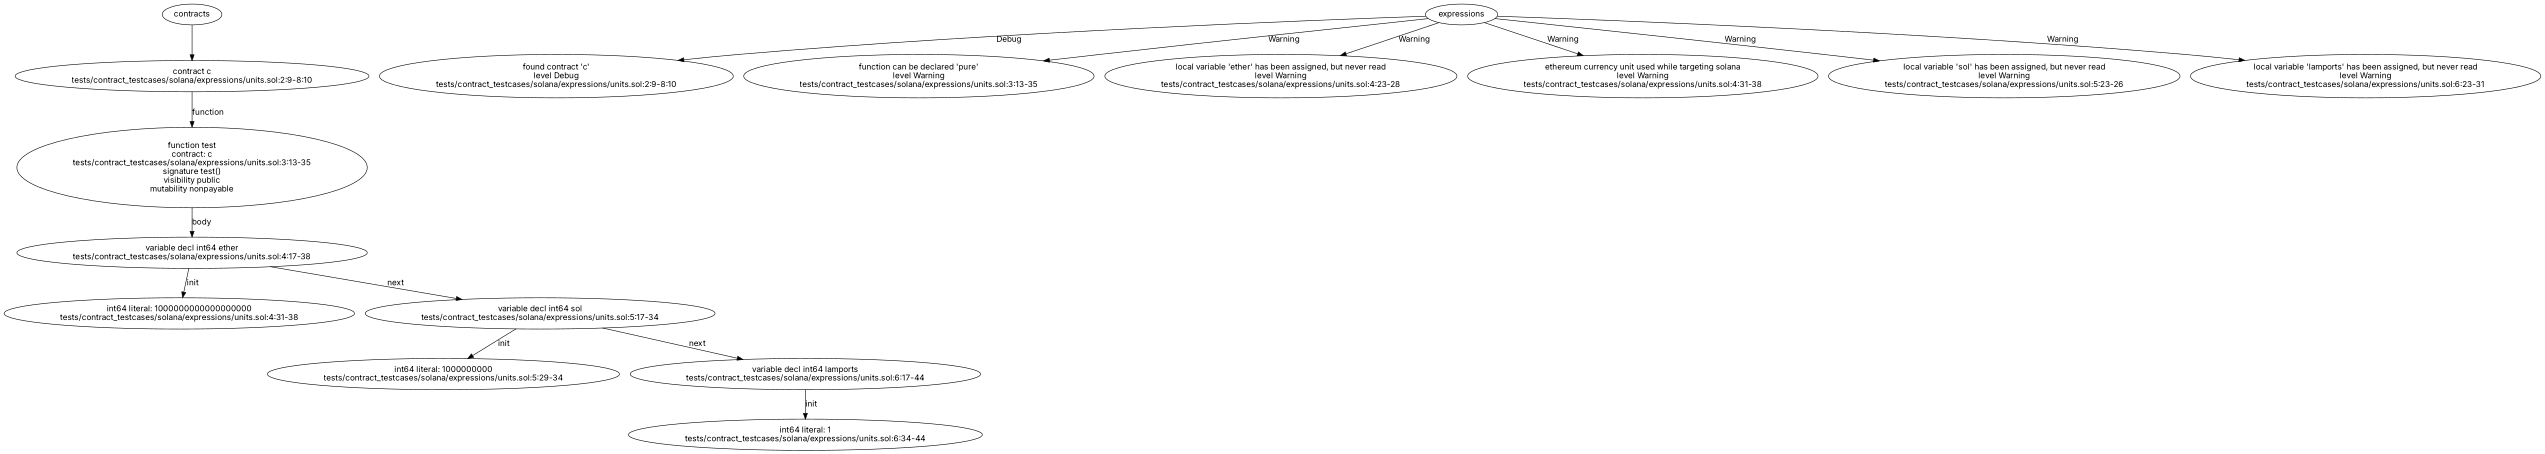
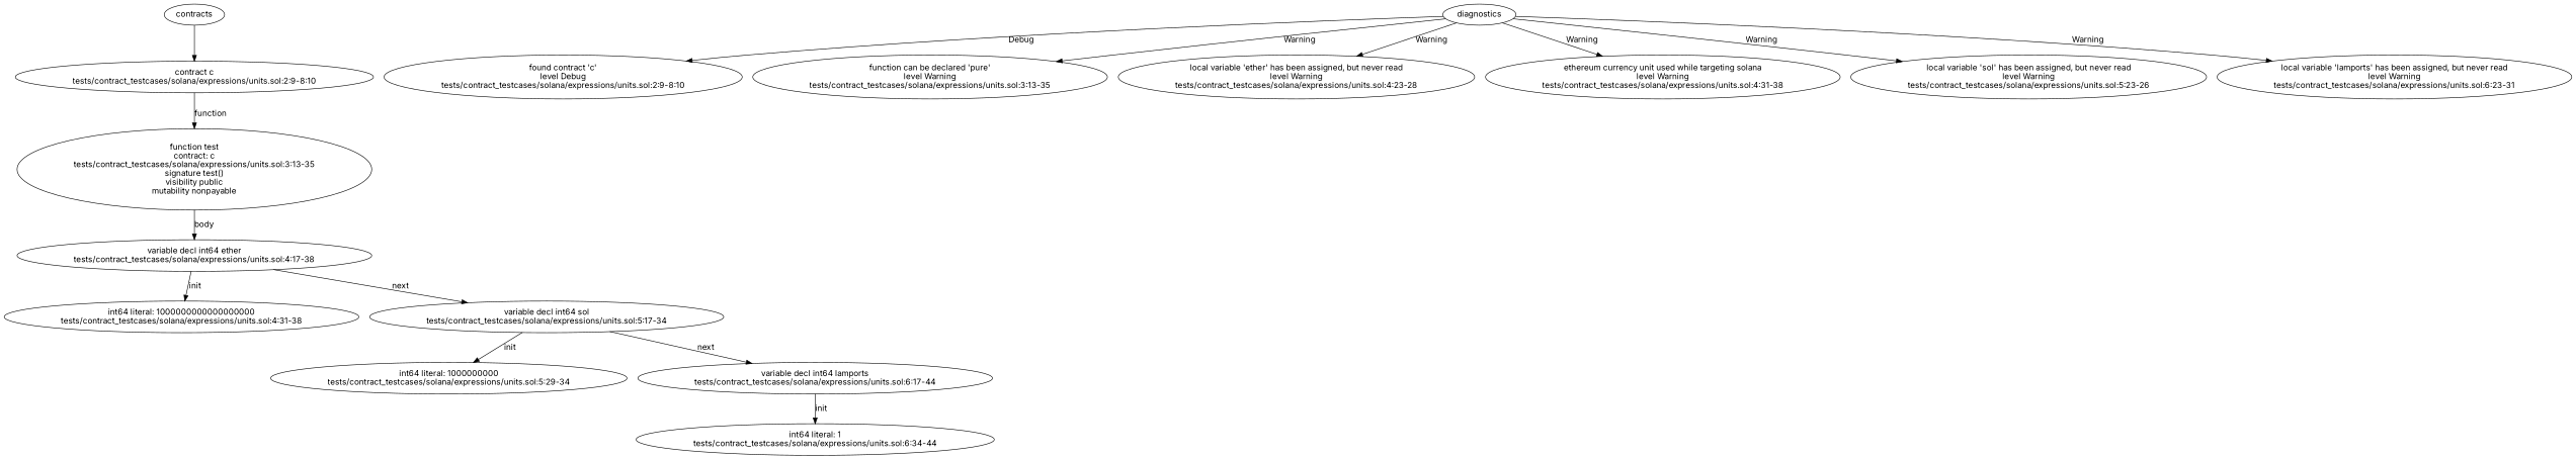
  strict digraph {
    fontname=Inter
    node [fontname=Inter]
    edge [fontname=Inter]
    n1 [label="contract c\ntests/contract_testcases/solana/expressions/units.sol:2:9-8:10"]
    n2 [label="function test\ncontract: c\ntests/contract_testcases/solana/expressions/units.sol:3:13-35\nsignature test()\nvisibility public\nmutability nonpayable"]
    n3 [label="variable decl int64 ether\ntests/contract_testcases/solana/expressions/units.sol:4:17-38"]
    n4 [label="int64 literal: 1000000000000000000\ntests/contract_testcases/solana/expressions/units.sol:4:31-38"]
    n5 [label="variable decl int64 sol\ntests/contract_testcases/solana/expressions/units.sol:5:17-34"]
    n6 [label="int64 literal: 1000000000\ntests/contract_testcases/solana/expressions/units.sol:5:29-34"]
    n7 [label="variable decl int64 lamports\ntests/contract_testcases/solana/expressions/units.sol:6:17-44"]
    n8 [label="int64 literal: 1\ntests/contract_testcases/solana/expressions/units.sol:6:34-44"]
    n9 [label="found contract 'c'\nlevel Debug\ntests/contract_testcases/solana/expressions/units.sol:2:9-8:10"]
    n10 [label="function can be declared 'pure'\nlevel Warning\ntests/contract_testcases/solana/expressions/units.sol:3:13-35"]
    n11 [label="local variable 'ether' has been assigned, but never read\nlevel Warning\ntests/contract_testcases/solana/expressions/units.sol:4:23-28"]
    n12 [label="ethereum currency unit used while targeting solana\nlevel Warning\ntests/contract_testcases/solana/expressions/units.sol:4:31-38"]
    n13 [label="local variable 'sol' has been assigned, but never read\nlevel Warning\ntests/contract_testcases/solana/expressions/units.sol:5:23-26"]
    n14 [label="local variable 'lamports' has been assigned, but never read\nlevel Warning\ntests/contract_testcases/solana/expressions/units.sol:6:23-31"]
    contracts
-   diagnostics [label=expressions]
+   diagnostics
    n1 -> n2 [label=function]
    n2 -> n3 [label=body]
    n3 -> n4 [label=init]
    n3 -> n5 [label=next]
    n5 -> n6 [label=init]
    n5 -> n7 [label=next]
    n7 -> n8 [label=init]
    contracts -> n1
    diagnostics -> n9 [label=Debug]
    diagnostics -> n10 [label=Warning]
    diagnostics -> n11 [label=Warning]
    diagnostics -> n12 [label=Warning]
    diagnostics -> n13 [label=Warning]
    diagnostics -> n14 [label=Warning]
  }
